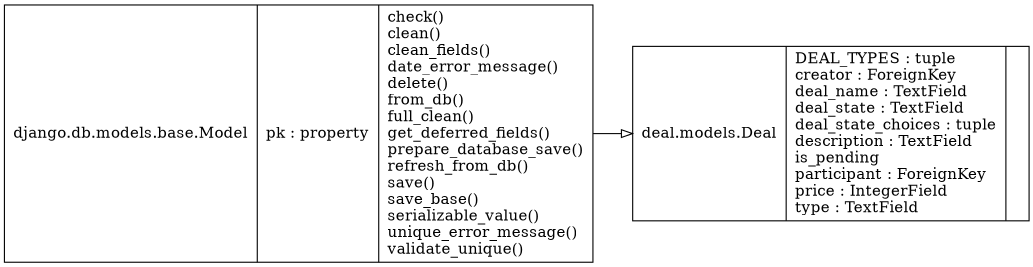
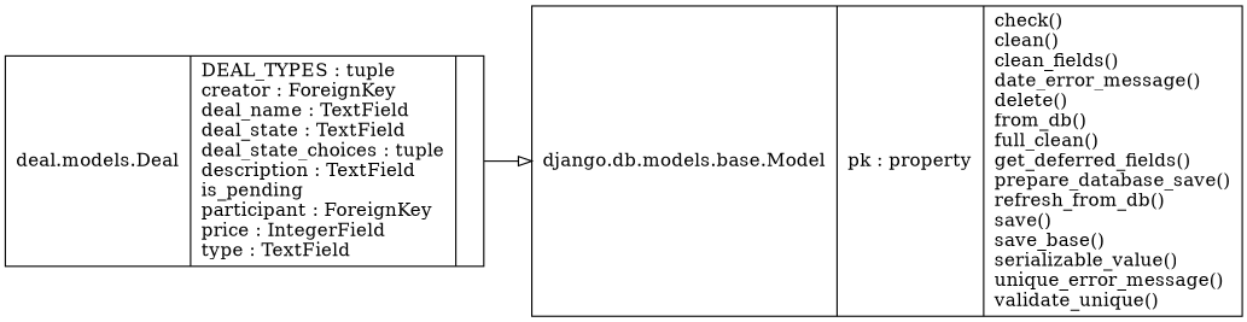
  digraph {
    rankdir=LR
    node [shape=record]
    n1 [label="{deal.models.Deal|DEAL_TYPES : tuple\lcreator : ForeignKey\ldeal_name : TextField\ldeal_state : TextField\ldeal_state_choices : tuple\ldescription : TextField\lis_pending\lparticipant : ForeignKey\lprice : IntegerField\ltype : TextField\l|}"]
    n2 [label="{django.db.models.base.Model|pk : property\l|check()\lclean()\lclean_fields()\ldate_error_message()\ldelete()\lfrom_db()\lfull_clean()\lget_deferred_fields()\lprepare_database_save()\lrefresh_from_db()\lsave()\lsave_base()\lserializable_value()\lunique_error_message()\lvalidate_unique()\l}"]
-   n2 -> n1 [arrowhead=empty arrowtail=none]
+   n1 -> n2 [arrowhead=empty arrowtail=none]
  }
